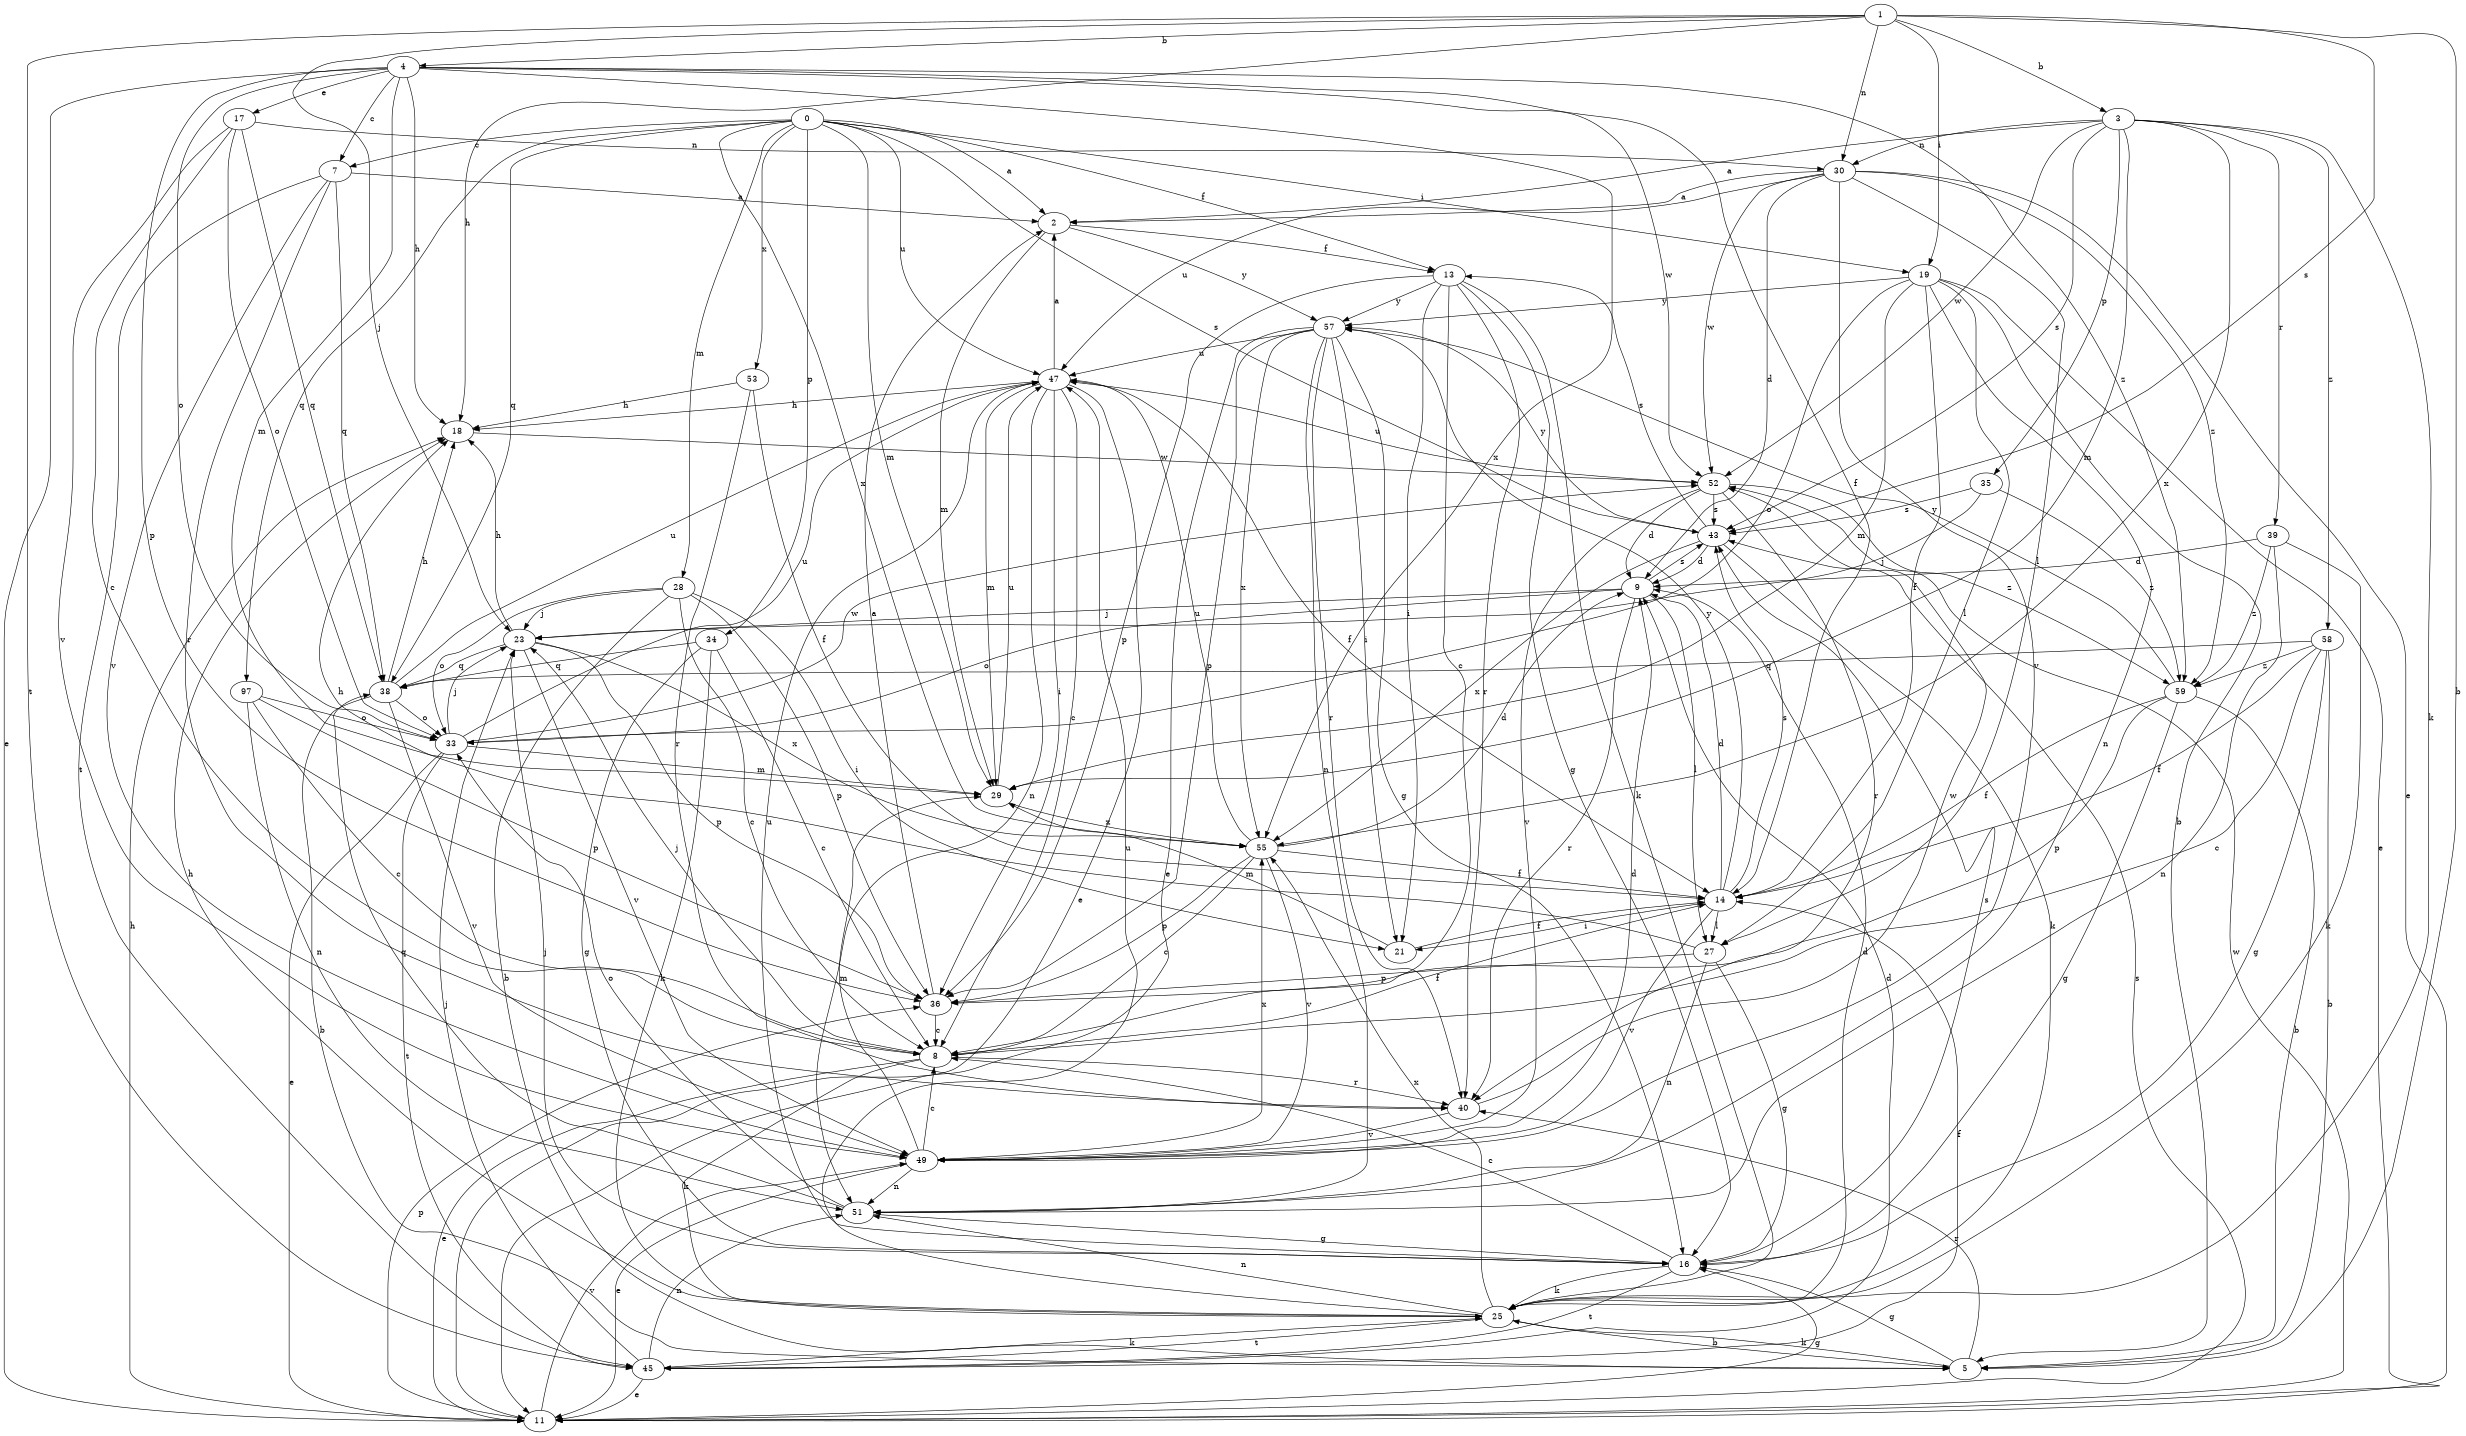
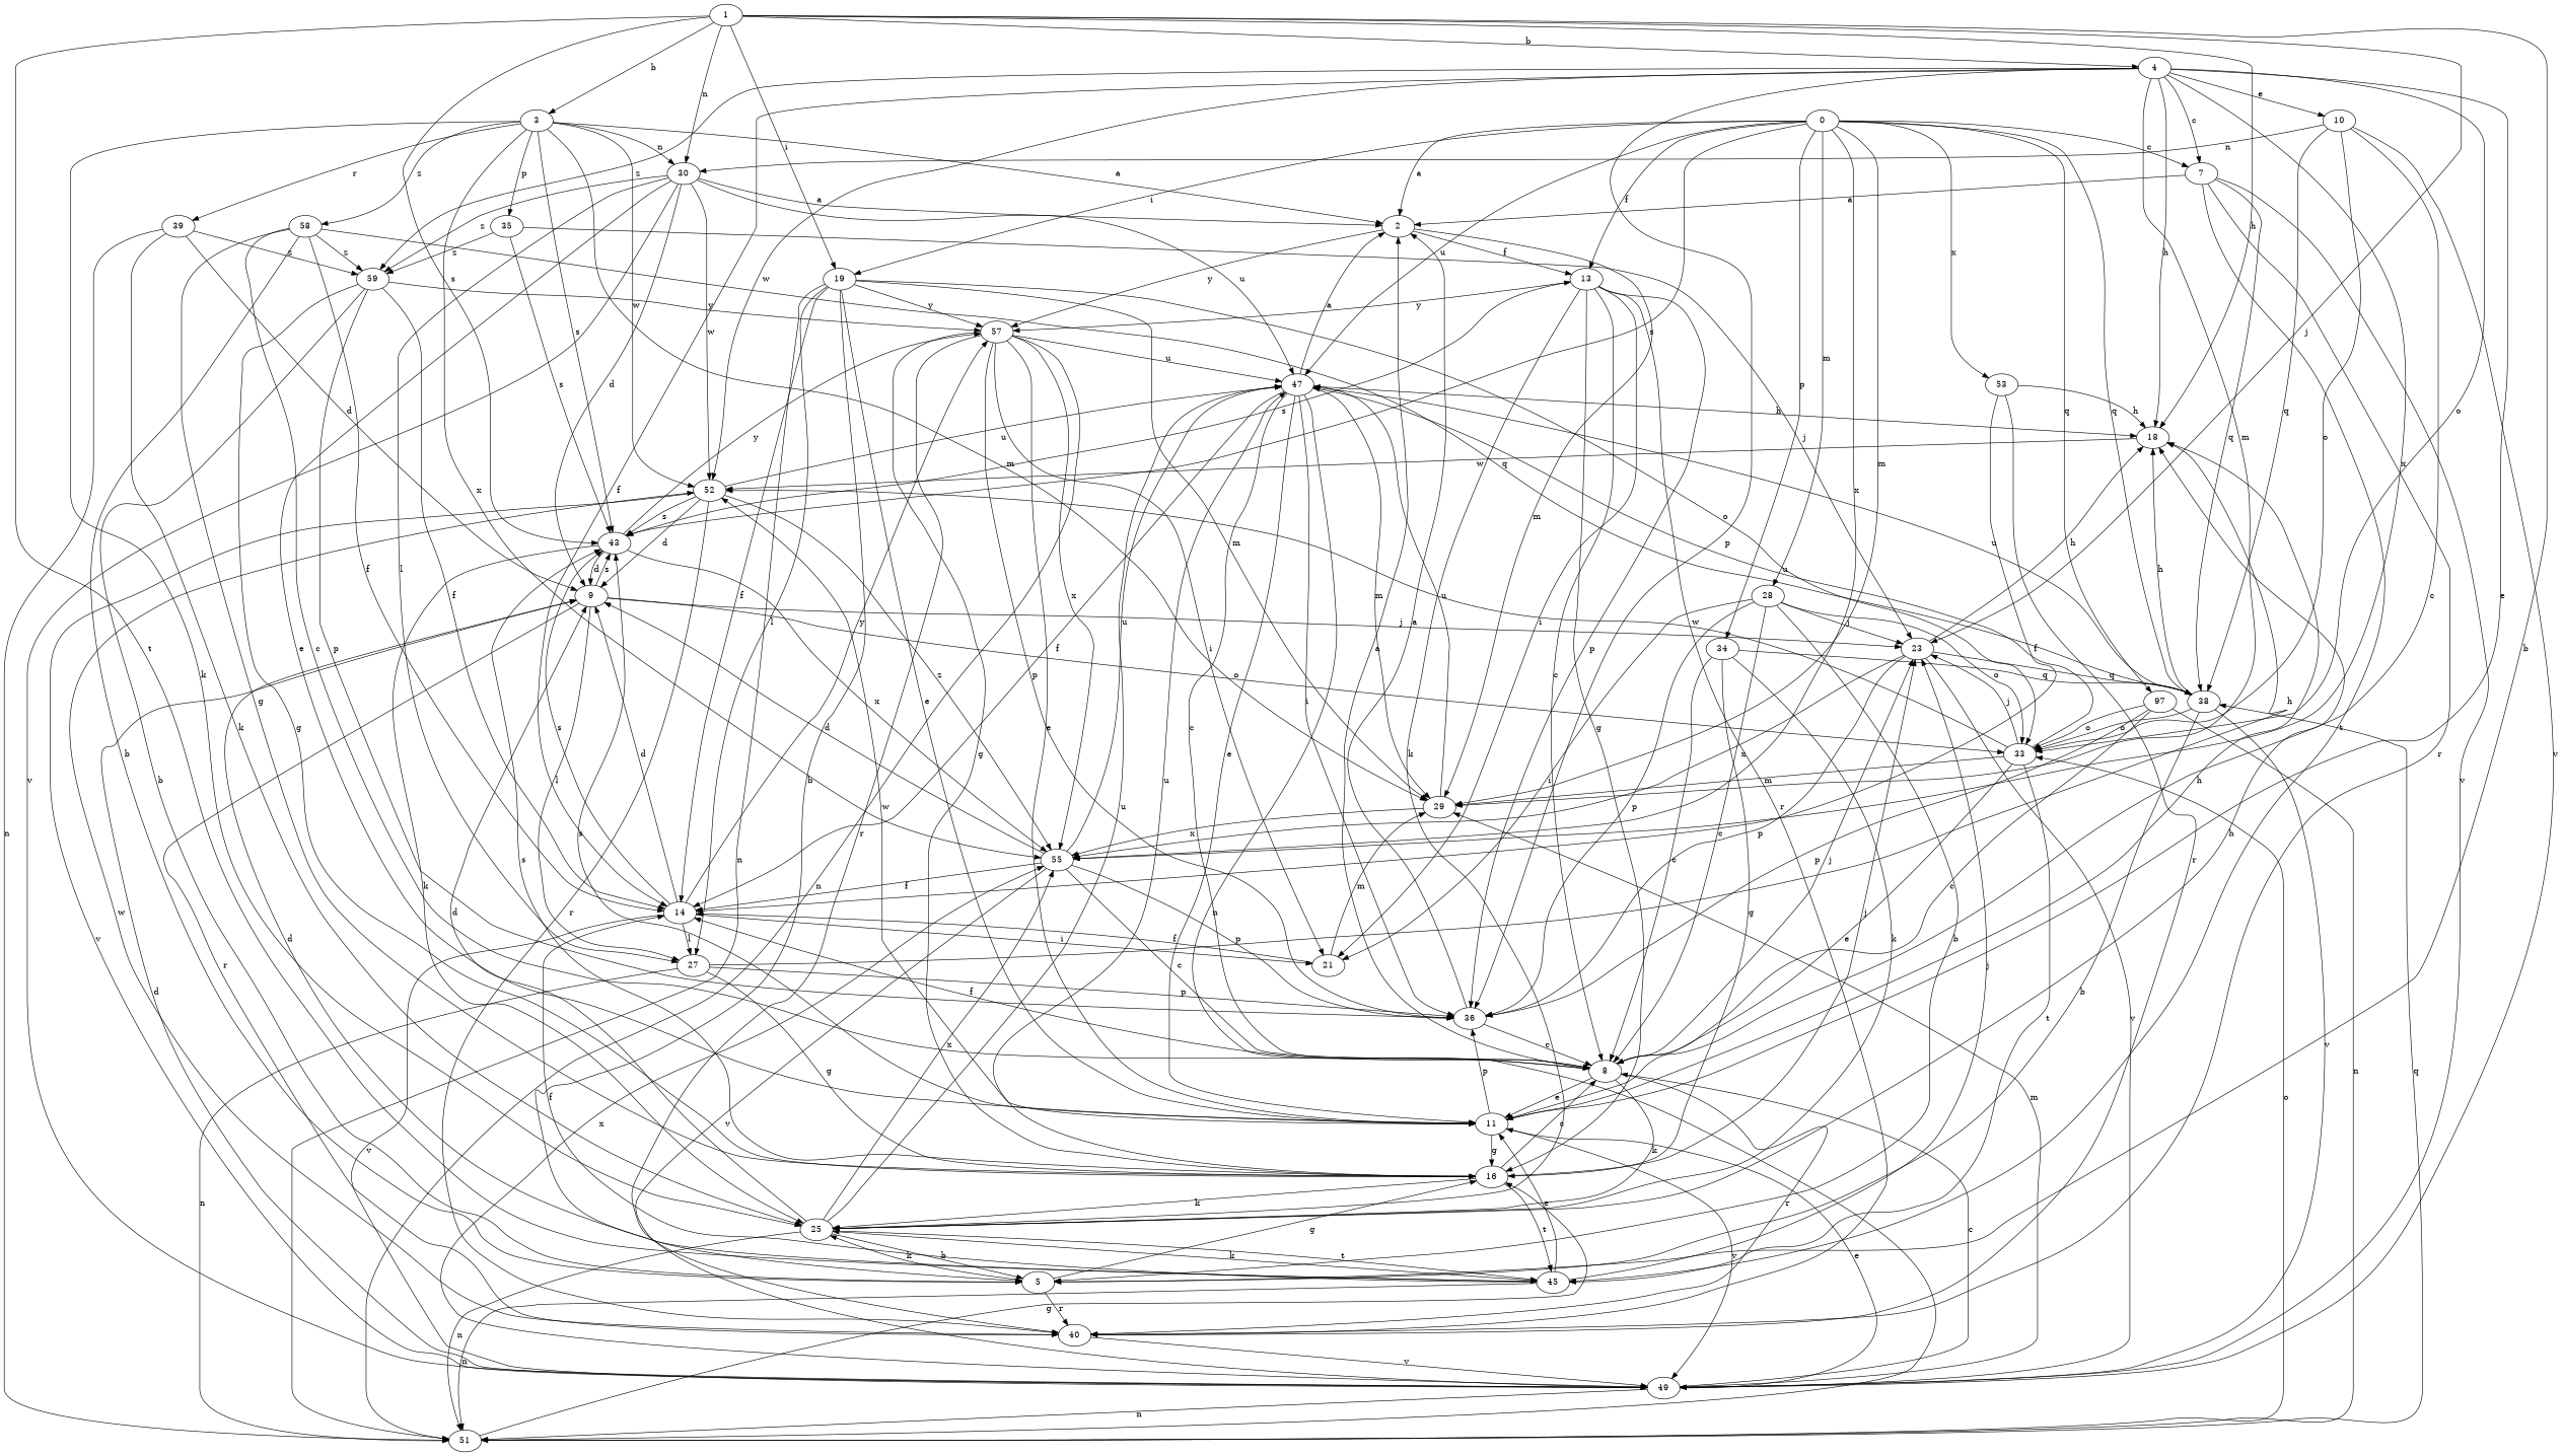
  strict digraph {
    0
    2
    7
    13
    19
    28
    29
    34
    n9 [label=97]
    38
    43
    47
    53
    55
    57
    45
    40
    49
    25
    36
    16
    8
    21
    5
    11
    14
    33
    27
    n29 [label=51]
    23
    18
    9
    1
    3
    4
    30
    35
    39
    52
    58
-   10 [label=17]
+   10
    59
    0 -> 2 [label=a]
    0 -> 7 [label=c]
    0 -> 13 [label=f]
    0 -> 19 [label=i]
    0 -> 28 [label=m]
    0 -> 29 [label=m]
    0 -> 34 [label=p]
    0 -> n9 [label=q]
    0 -> 38 [label=q]
    0 -> 43 [label=s]
    0 -> 47 [label=u]
    0 -> 53 [label=x]
    0 -> 55 [label=x]
    2 -> 13 [label=f]
    2 -> 29 [label=m]
    2 -> 57 [label=y]
    7 -> 2 [label=a]
    7 -> 38 [label=q]
    7 -> 45 [label=t]
    7 -> 40 [label=r]
    7 -> 49 [label=v]
    13 -> 57 [label=y]
    13 -> 40 [label=r]
    13 -> 25 [label=k]
    13 -> 36 [label=p]
    13 -> 16 [label=g]
    13 -> 8 [label=c]
    13 -> 21 [label=i]
    19 -> 29 [label=m]
    19 -> 57 [label=y]
    19 -> 5 [label=b]
    19 -> 11 [label=e]
    19 -> 14 [label=f]
    19 -> 33 [label=o]
    19 -> 27 [label=l]
    19 -> n29 [label=n]
    28 -> 36 [label=p]
    28 -> 8 [label=c]
    28 -> 21 [label=i]
    28 -> 5 [label=b]
    28 -> 33 [label=o]
    28 -> 23 [label=j]
    29 -> 47 [label=u]
    29 -> 55 [label=x]
    34 -> 38 [label=q]
    34 -> 25 [label=k]
    34 -> 16 [label=g]
    34 -> 8 [label=c]
    n9 -> 36 [label=p]
    n9 -> 8 [label=c]
    n9 -> 33 [label=o]
    n9 -> n29 [label=n]
    38 -> 47 [label=u]
    38 -> 49 [label=v]
    38 -> 5 [label=b]
    38 -> 33 [label=o]
    38 -> 18 [label=h]
    43 -> 13 [label=s]
    43 -> 55 [label=x]
    43 -> 57 [label=y]
    43 -> 25 [label=k]
    43 -> 9 [label=d]
    47 -> 2 [label=a]
    47 -> 29 [label=m]
    47 -> 36 [label=i]
    47 -> 8 [label=c]
    47 -> 11 [label=e]
    47 -> 14 [label=f]
    47 -> n29 [label=n]
    47 -> 18 [label=h]
    53 -> 40 [label=r]
    53 -> 14 [label=f]
    53 -> 18 [label=h]
    55 -> 47 [label=u]
    55 -> 49 [label=v]
    55 -> 36 [label=p]
    55 -> 8 [label=c]
    55 -> 14 [label=f]
    55 -> 9 [label=d]
    57 -> 47 [label=u]
    57 -> 55 [label=x]
    57 -> 40 [label=r]
    57 -> 36 [label=p]
    57 -> 16 [label=g]
    57 -> 21 [label=i]
    57 -> 11 [label=e]
    57 -> n29 [label=n]
    45 -> 25 [label=k]
    45 -> 11 [label=e]
    45 -> 14 [label=f]
    45 -> n29 [label=n]
    45 -> 23 [label=j]
    45 -> 9 [label=d]
    40 -> 49 [label=v]
    40 -> 52 [label=w]
    49 -> 29 [label=m]
    49 -> 55 [label=x]
    49 -> 8 [label=c]
    49 -> 11 [label=e]
    49 -> n29 [label=n]
    49 -> 9 [label=d]
    25 -> 47 [label=u]
    25 -> 55 [label=x]
    25 -> 45 [label=t]
    25 -> 5 [label=b]
    25 -> n29 [label=n]
    25 -> 18 [label=h]
    25 -> 9 [label=d]
    36 -> 2 [label=a]
    36 -> 8 [label=c]
    16 -> 43 [label=s]
    16 -> 47 [label=u]
    16 -> 45 [label=t]
    16 -> 25 [label=k]
    16 -> 8 [label=c]
    16 -> 23 [label=j]
+   8 -> 2 [label=a]
    8 -> 40 [label=r]
    8 -> 25 [label=k]
    8 -> 11 [label=e]
    8 -> 14 [label=f]
    8 -> 23 [label=j]
    21 -> 29 [label=m]
    21 -> 14 [label=f]
    5 -> 40 [label=r]
    5 -> 25 [label=k]
    5 -> 16 [label=g]
    11 -> 43 [label=s]
    11 -> 49 [label=v]
    11 -> 36 [label=p]
    11 -> 16 [label=g]
    11 -> 18 [label=h]
    11 -> 52 [label=w]
    14 -> 43 [label=s]
    14 -> 57 [label=y]
    14 -> 49 [label=v]
    14 -> 21 [label=i]
    14 -> 27 [label=l]
    14 -> 9 [label=d]
    33 -> 29 [label=m]
    33 -> 47 [label=u]
    33 -> 45 [label=t]
    33 -> 11 [label=e]
    33 -> 23 [label=j]
    33 -> 52 [label=w]
    27 -> 36 [label=p]
    27 -> 16 [label=g]
    27 -> n29 [label=n]
    27 -> 18 [label=h]
    n29 -> 38 [label=q]
    n29 -> 16 [label=g]
    n29 -> 33 [label=o]
    23 -> 38 [label=q]
    23 -> 55 [label=x]
    23 -> 49 [label=v]
    23 -> 36 [label=p]
    23 -> 18 [label=h]
    18 -> 52 [label=w]
    9 -> 43 [label=s]
    9 -> 40 [label=r]
    9 -> 33 [label=o]
    9 -> 27 [label=l]
    9 -> 23 [label=j]
    1 -> 19 [label=i]
    1 -> 43 [label=s]
    1 -> 45 [label=t]
    1 -> 5 [label=b]
    1 -> 23 [label=j]
    1 -> 18 [label=h]
    1 -> 3 [label=b]
    1 -> 4 [label=b]
    1 -> 30 [label=n]
    3 -> 2 [label=a]
    3 -> 29 [label=m]
    3 -> 43 [label=s]
    3 -> 55 [label=x]
    3 -> 25 [label=k]
    3 -> 30 [label=n]
    3 -> 35 [label=p]
    3 -> 39 [label=r]
    3 -> 52 [label=w]
    3 -> 58 [label=z]
    4 -> 7 [label=c]
    4 -> 29 [label=m]
    4 -> 55 [label=x]
    4 -> 36 [label=p]
    4 -> 11 [label=e]
    4 -> 14 [label=f]
    4 -> 33 [label=o]
    4 -> 18 [label=h]
    4 -> 52 [label=w]
    4 -> 10 [label=e]
    4 -> 59 [label=z]
    30 -> 2 [label=a]
    30 -> 47 [label=u]
    30 -> 49 [label=v]
    30 -> 11 [label=e]
    30 -> 27 [label=l]
    30 -> 9 [label=d]
    30 -> 52 [label=w]
    30 -> 59 [label=z]
    35 -> 43 [label=s]
    35 -> 23 [label=j]
    35 -> 59 [label=z]
    39 -> 25 [label=k]
    39 -> n29 [label=n]
    39 -> 9 [label=d]
    39 -> 59 [label=z]
    52 -> 43 [label=s]
    52 -> 47 [label=u]
    52 -> 40 [label=r]
    52 -> 49 [label=v]
    52 -> 9 [label=d]
-   52 -> 59 [label=z]
+   52 -> 55 [label=z]
    58 -> 38 [label=q]
    58 -> 16 [label=g]
    58 -> 8 [label=c]
    58 -> 5 [label=b]
    58 -> 14 [label=f]
    58 -> 59 [label=z]
    10 -> 38 [label=q]
    10 -> 49 [label=v]
    10 -> 8 [label=c]
    10 -> 33 [label=o]
    10 -> 30 [label=n]
    59 -> 57 [label=y]
    59 -> 36 [label=p]
    59 -> 16 [label=g]
    59 -> 5 [label=b]
    59 -> 14 [label=f]
  }
